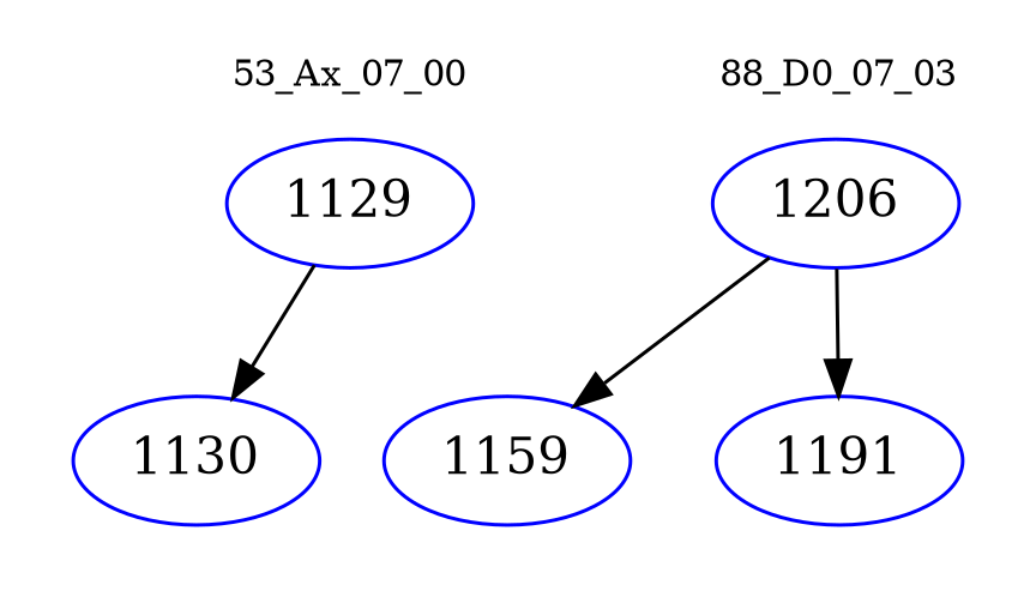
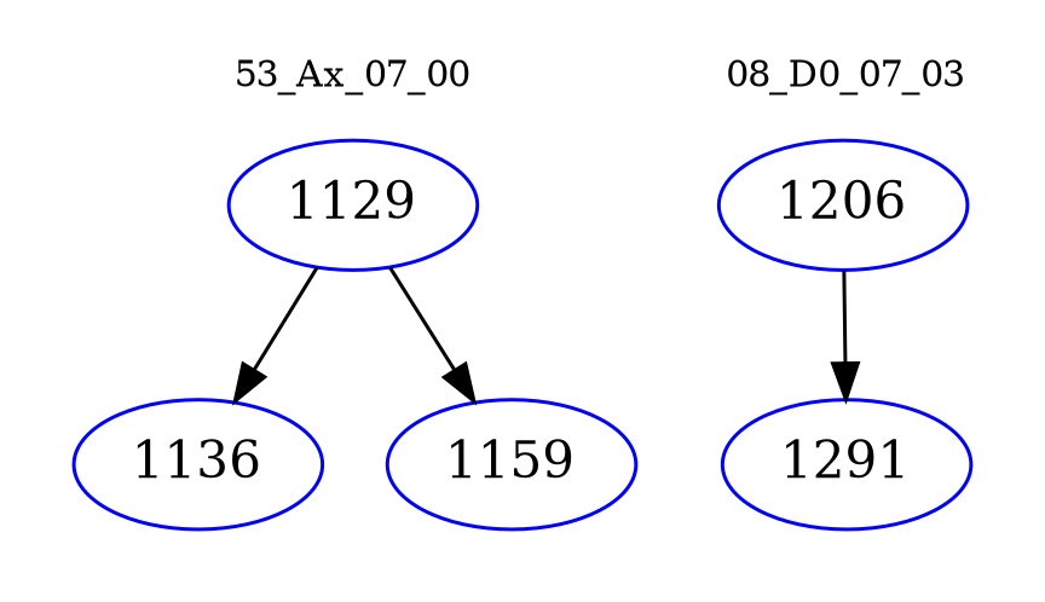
  digraph {
    node [color=blue]
    edge [color=black]
    n1 [label=1129]
-   n2 [label=1130]
+   n2 [label=1136]
    n3 [label=1159]
    n4 [label=1206]
-   n5 [label=1191]
+   n5 [label=1291]
    subgraph cluster_1 {
      color=white
      fontsize=10
      label="53_Ax_07_00"
      n1
      n2
      n3
    }
    subgraph cluster_2 {
      color=white
      fontsize=10
-     label="88_D0_07_03"
+     label="08_D0_07_03"
      n4
      n5
    }
    n1 -> n2
-   n4 -> n3
+   n1 -> n3
    n4 -> n5
  }
